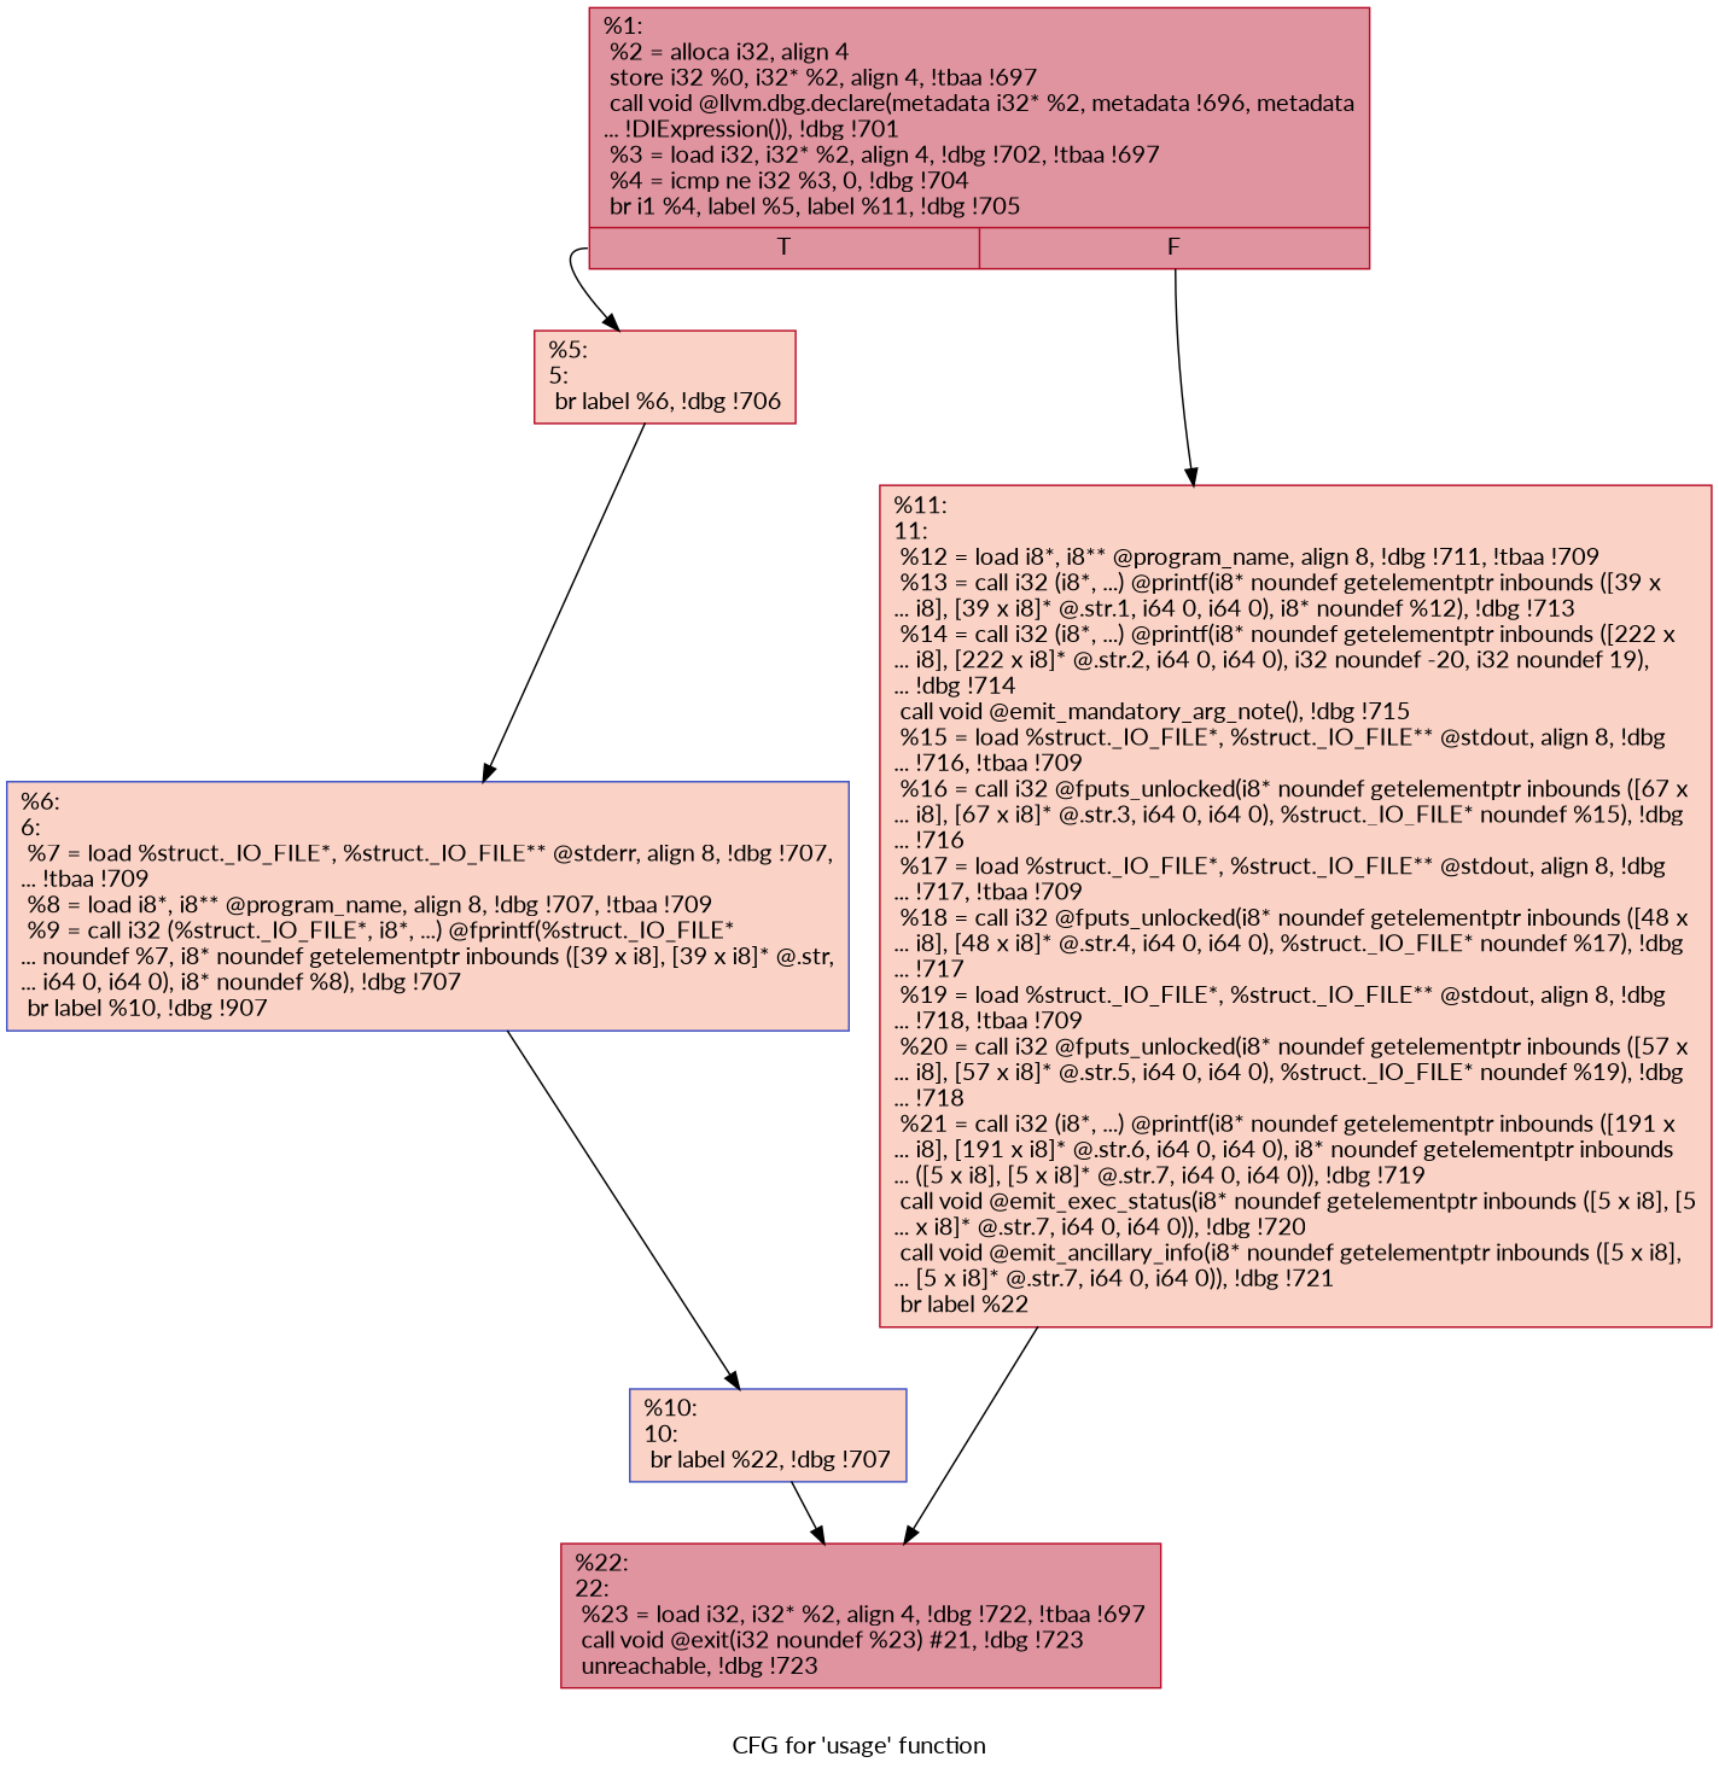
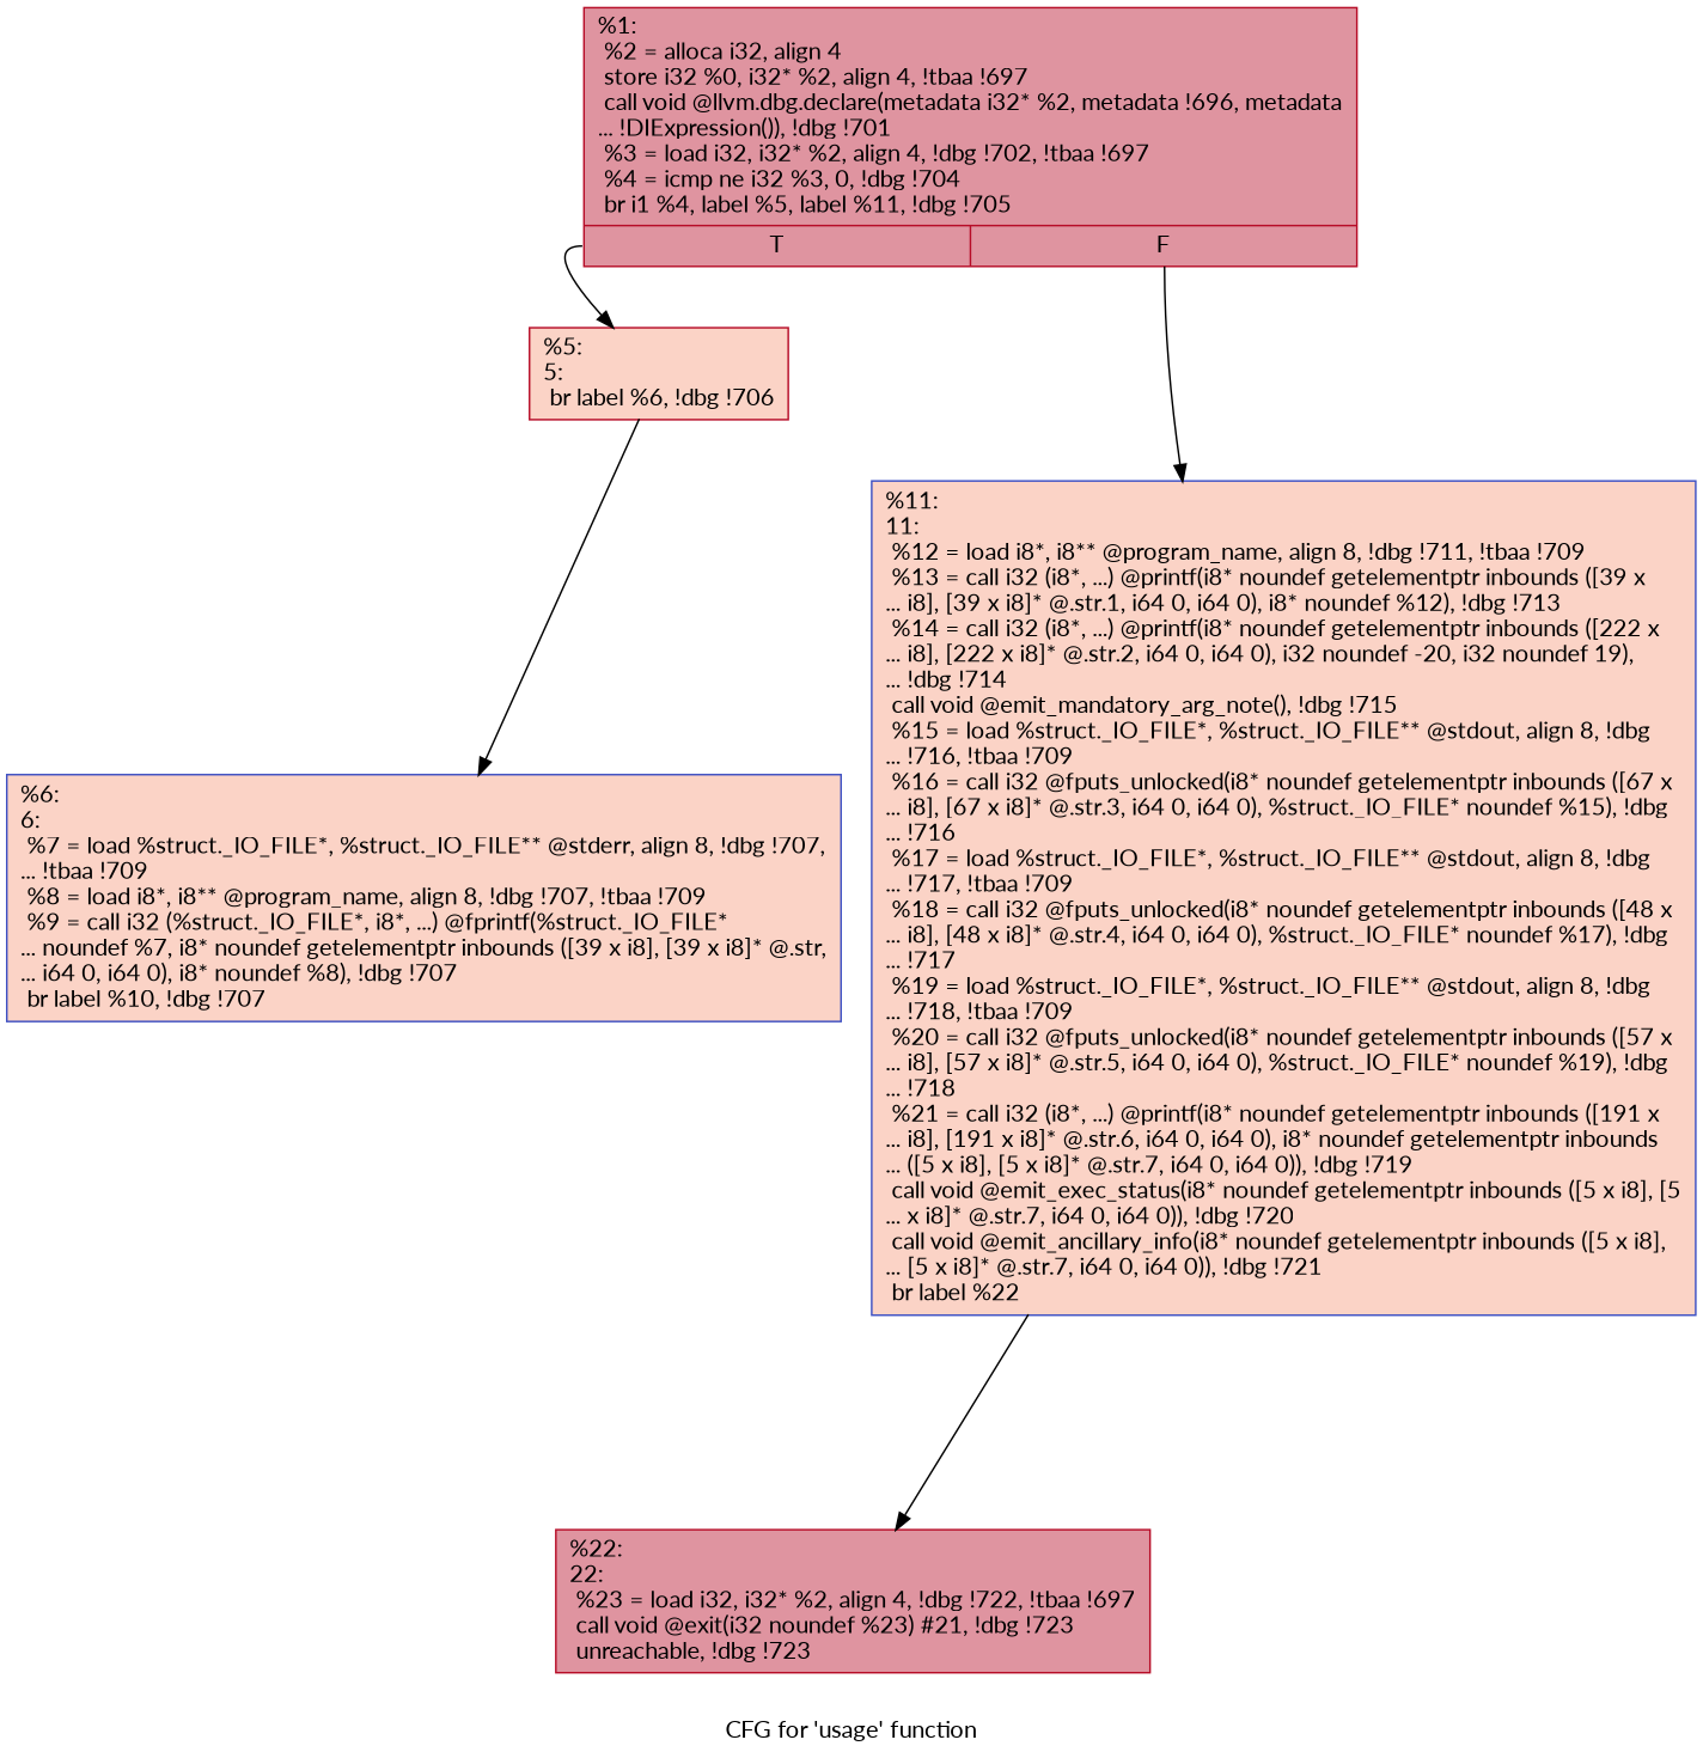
  digraph {
    fontname=Lato
    label="CFG for 'usage' function"
    node [color="#b70d28ff" fillcolor="#f59c7d70" fontname=Lato shape=record style=filled]
    edge [fontname=Lato]
    n1 [fillcolor="#b70d2870" label="{%1:\l  %2 = alloca i32, align 4\l  store i32 %0, i32* %2, align 4, !tbaa !697\l  call void @llvm.dbg.declare(metadata i32* %2, metadata !696, metadata\l... !DIExpression()), !dbg !701\l  %3 = load i32, i32* %2, align 4, !dbg !702, !tbaa !697\l  %4 = icmp ne i32 %3, 0, !dbg !704\l  br i1 %4, label %5, label %11, !dbg !705\l|{<s0>T|<s1>F}}"]
    n2 [label="{%5:\l5:                                                \l  br label %6, !dbg !706\l}"]
-   n3 [label="{%11:\l11:                                               \l  %12 = load i8*, i8** @program_name, align 8, !dbg !711, !tbaa !709\l  %13 = call i32 (i8*, ...) @printf(i8* noundef getelementptr inbounds ([39 x\l... i8], [39 x i8]* @.str.1, i64 0, i64 0), i8* noundef %12), !dbg !713\l  %14 = call i32 (i8*, ...) @printf(i8* noundef getelementptr inbounds ([222 x\l... i8], [222 x i8]* @.str.2, i64 0, i64 0), i32 noundef -20, i32 noundef 19),\l... !dbg !714\l  call void @emit_mandatory_arg_note(), !dbg !715\l  %15 = load %struct._IO_FILE*, %struct._IO_FILE** @stdout, align 8, !dbg\l... !716, !tbaa !709\l  %16 = call i32 @fputs_unlocked(i8* noundef getelementptr inbounds ([67 x\l... i8], [67 x i8]* @.str.3, i64 0, i64 0), %struct._IO_FILE* noundef %15), !dbg\l... !716\l  %17 = load %struct._IO_FILE*, %struct._IO_FILE** @stdout, align 8, !dbg\l... !717, !tbaa !709\l  %18 = call i32 @fputs_unlocked(i8* noundef getelementptr inbounds ([48 x\l... i8], [48 x i8]* @.str.4, i64 0, i64 0), %struct._IO_FILE* noundef %17), !dbg\l... !717\l  %19 = load %struct._IO_FILE*, %struct._IO_FILE** @stdout, align 8, !dbg\l... !718, !tbaa !709\l  %20 = call i32 @fputs_unlocked(i8* noundef getelementptr inbounds ([57 x\l... i8], [57 x i8]* @.str.5, i64 0, i64 0), %struct._IO_FILE* noundef %19), !dbg\l... !718\l  %21 = call i32 (i8*, ...) @printf(i8* noundef getelementptr inbounds ([191 x\l... i8], [191 x i8]* @.str.6, i64 0, i64 0), i8* noundef getelementptr inbounds\l... ([5 x i8], [5 x i8]* @.str.7, i64 0, i64 0)), !dbg !719\l  call void @emit_exec_status(i8* noundef getelementptr inbounds ([5 x i8], [5\l... x i8]* @.str.7, i64 0, i64 0)), !dbg !720\l  call void @emit_ancillary_info(i8* noundef getelementptr inbounds ([5 x i8],\l... [5 x i8]* @.str.7, i64 0, i64 0)), !dbg !721\l  br label %22\l}"]
-   n4 [color="#3d50c3ff" label="{%6:\l6:                                                \l  %7 = load %struct._IO_FILE*, %struct._IO_FILE** @stderr, align 8, !dbg !707,\l... !tbaa !709\l  %8 = load i8*, i8** @program_name, align 8, !dbg !707, !tbaa !709\l  %9 = call i32 (%struct._IO_FILE*, i8*, ...) @fprintf(%struct._IO_FILE*\l... noundef %7, i8* noundef getelementptr inbounds ([39 x i8], [39 x i8]* @.str,\l... i64 0, i64 0), i8* noundef %8), !dbg !707\l  br label %10, !dbg !907\l}"]
+   n3 [color="#3d50c3ff" label="{%11:\l11:                                               \l  %12 = load i8*, i8** @program_name, align 8, !dbg !711, !tbaa !709\l  %13 = call i32 (i8*, ...) @printf(i8* noundef getelementptr inbounds ([39 x\l... i8], [39 x i8]* @.str.1, i64 0, i64 0), i8* noundef %12), !dbg !713\l  %14 = call i32 (i8*, ...) @printf(i8* noundef getelementptr inbounds ([222 x\l... i8], [222 x i8]* @.str.2, i64 0, i64 0), i32 noundef -20, i32 noundef 19),\l... !dbg !714\l  call void @emit_mandatory_arg_note(), !dbg !715\l  %15 = load %struct._IO_FILE*, %struct._IO_FILE** @stdout, align 8, !dbg\l... !716, !tbaa !709\l  %16 = call i32 @fputs_unlocked(i8* noundef getelementptr inbounds ([67 x\l... i8], [67 x i8]* @.str.3, i64 0, i64 0), %struct._IO_FILE* noundef %15), !dbg\l... !716\l  %17 = load %struct._IO_FILE*, %struct._IO_FILE** @stdout, align 8, !dbg\l... !717, !tbaa !709\l  %18 = call i32 @fputs_unlocked(i8* noundef getelementptr inbounds ([48 x\l... i8], [48 x i8]* @.str.4, i64 0, i64 0), %struct._IO_FILE* noundef %17), !dbg\l... !717\l  %19 = load %struct._IO_FILE*, %struct._IO_FILE** @stdout, align 8, !dbg\l... !718, !tbaa !709\l  %20 = call i32 @fputs_unlocked(i8* noundef getelementptr inbounds ([57 x\l... i8], [57 x i8]* @.str.5, i64 0, i64 0), %struct._IO_FILE* noundef %19), !dbg\l... !718\l  %21 = call i32 (i8*, ...) @printf(i8* noundef getelementptr inbounds ([191 x\l... i8], [191 x i8]* @.str.6, i64 0, i64 0), i8* noundef getelementptr inbounds\l... ([5 x i8], [5 x i8]* @.str.7, i64 0, i64 0)), !dbg !719\l  call void @emit_exec_status(i8* noundef getelementptr inbounds ([5 x i8], [5\l... x i8]* @.str.7, i64 0, i64 0)), !dbg !720\l  call void @emit_ancillary_info(i8* noundef getelementptr inbounds ([5 x i8],\l... [5 x i8]* @.str.7, i64 0, i64 0)), !dbg !721\l  br label %22\l}"]
+   n4 [color="#3d50c3ff" label="{%6:\l6:                                                \l  %7 = load %struct._IO_FILE*, %struct._IO_FILE** @stderr, align 8, !dbg !707,\l... !tbaa !709\l  %8 = load i8*, i8** @program_name, align 8, !dbg !707, !tbaa !709\l  %9 = call i32 (%struct._IO_FILE*, i8*, ...) @fprintf(%struct._IO_FILE*\l... noundef %7, i8* noundef getelementptr inbounds ([39 x i8], [39 x i8]* @.str,\l... i64 0, i64 0), i8* noundef %8), !dbg !707\l  br label %10, !dbg !707\l}"]
    n5 [fillcolor="#b70d2870" label="{%22:\l22:                                               \l  %23 = load i32, i32* %2, align 4, !dbg !722, !tbaa !697\l  call void @exit(i32 noundef %23) #21, !dbg !723\l  unreachable, !dbg !723\l}"]
-   n6 [color="#3d50c3ff" label="{%10:\l10:                                               \l  br label %22, !dbg !707\l}"]
    n1 -> n2 [tailport=s0]
    n1 -> n3 [tailport=s1]
    n2 -> n4
    n3 -> n5
-   n4 -> n6
-   n6 -> n5
  }
